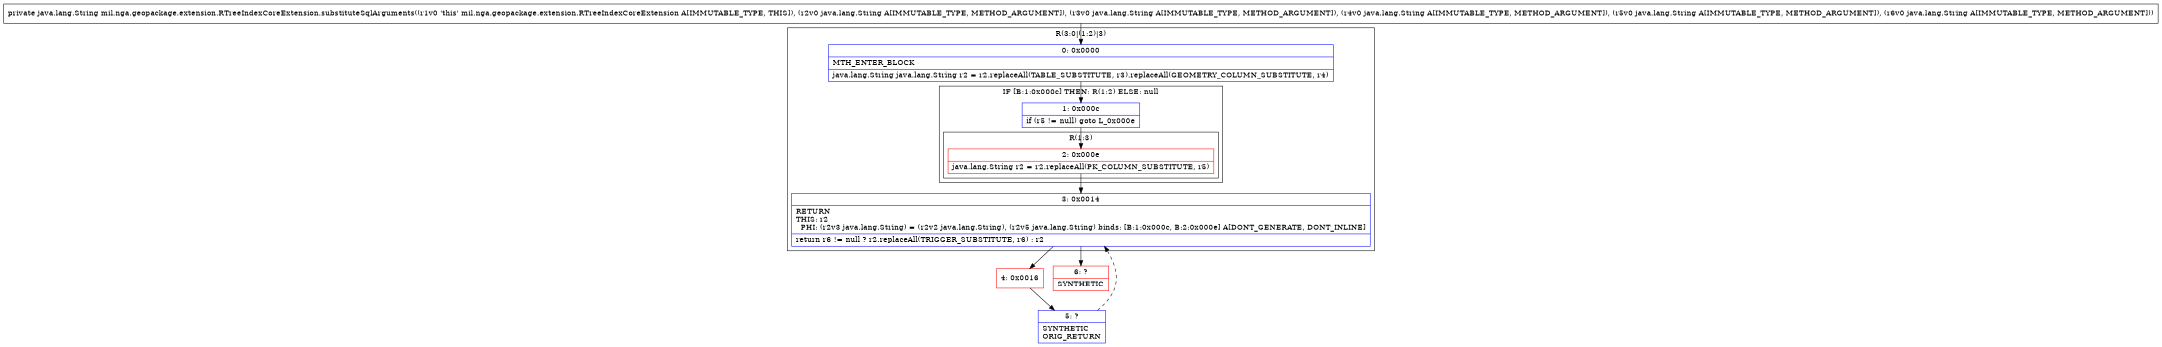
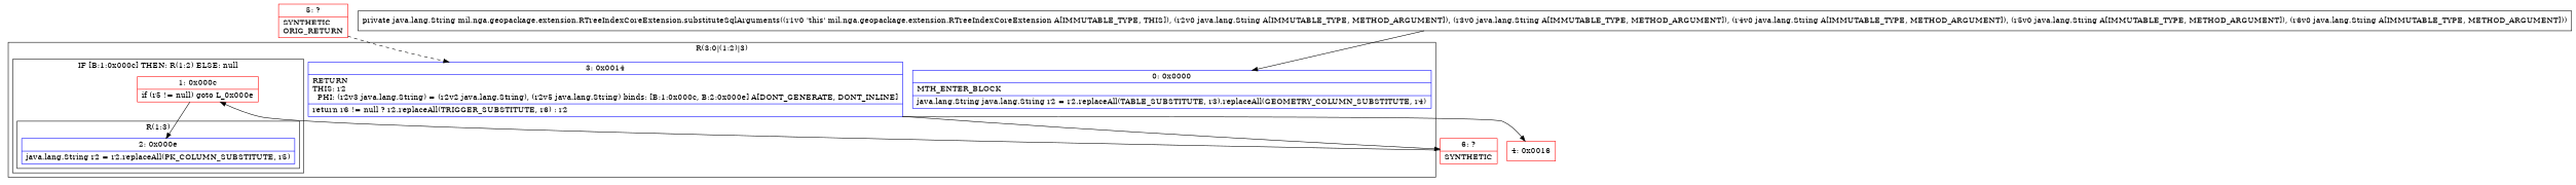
  digraph {
    node [color=blue shape=record]
-   n1 [color=red label="{2\:\ 0x000e|java.lang.String r2 = r2.replaceAll(PK_COLUMN_SUBSTITUTE, r5)\l}"]
-   n2 [label="{1\:\ 0x000c|if (r5 != null) goto L_0x000e\l}"]
+   n1 [label="{2\:\ 0x000e|java.lang.String r2 = r2.replaceAll(PK_COLUMN_SUBSTITUTE, r5)\l}"]
+   n2 [color=red label="{1\:\ 0x000c|if (r5 != null) goto L_0x000e\l}"]
    n3 [label="{0\:\ 0x0000|MTH_ENTER_BLOCK\l|java.lang.String java.lang.String r2 = r2.replaceAll(TABLE_SUBSTITUTE, r3).replaceAll(GEOMETRY_COLUMN_SUBSTITUTE, r4)\l}"]
    n4 [label="{3\:\ 0x0014|RETURN\lTHIS: r2 \l  PHI: (r2v3 java.lang.String) = (r2v2 java.lang.String), (r2v5 java.lang.String) binds: [B:1:0x000c, B:2:0x000e] A[DONT_GENERATE, DONT_INLINE]\l|return r6 != null ? r2.replaceAll(TRIGGER_SUBSTITUTE, r6) : r2\l}"]
    n5 [color=red label="{4\:\ 0x0016}"]
    n6 [color=red label="{6\:\ ?|SYNTHETIC\l}"]
-   n7 [label="{5\:\ ?|SYNTHETIC\lORIG_RETURN\l}"]
+   n7 [color=red label="{5\:\ ?|SYNTHETIC\lORIG_RETURN\l}"]
    n8 [label="{private java.lang.String mil.nga.geopackage.extension.RTreeIndexCoreExtension.substituteSqlArguments((r1v0 'this' mil.nga.geopackage.extension.RTreeIndexCoreExtension A[IMMUTABLE_TYPE, THIS]), (r2v0 java.lang.String A[IMMUTABLE_TYPE, METHOD_ARGUMENT]), (r3v0 java.lang.String A[IMMUTABLE_TYPE, METHOD_ARGUMENT]), (r4v0 java.lang.String A[IMMUTABLE_TYPE, METHOD_ARGUMENT]), (r5v0 java.lang.String A[IMMUTABLE_TYPE, METHOD_ARGUMENT]), (r6v0 java.lang.String A[IMMUTABLE_TYPE, METHOD_ARGUMENT])) }" color=""]
    subgraph cluster_1 {
      label="R(3:0|(1:2)|3)"
      n3
      n4
      subgraph cluster_2 {
        label="IF [B:1:0x000c] THEN: R(1:2) ELSE: null"
        n2
        subgraph cluster_3 {
          label="R(1:3)"
          n1
        }
      }
    }
-   n1 -> n4
    n2 -> n1
-   n3 -> n2
+   n6 -> n2
    n4 -> n5
    n4 -> n6
-   n5 -> n7
    n7 -> n4 [style=dashed]
    n8 -> n3
  }
